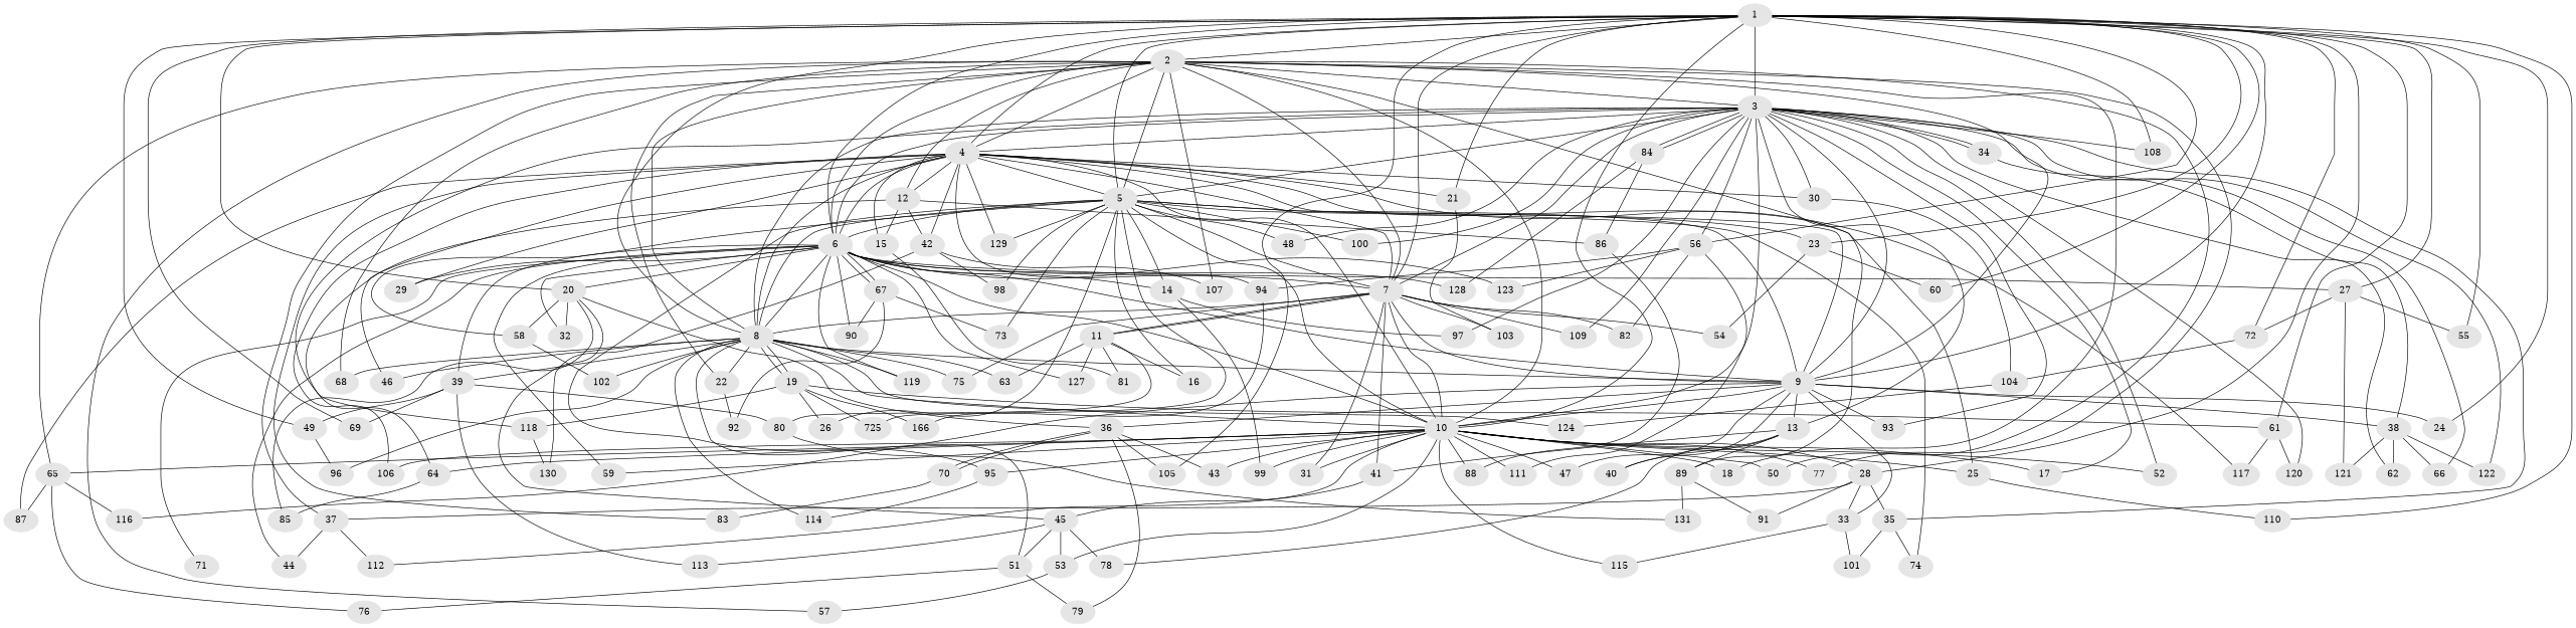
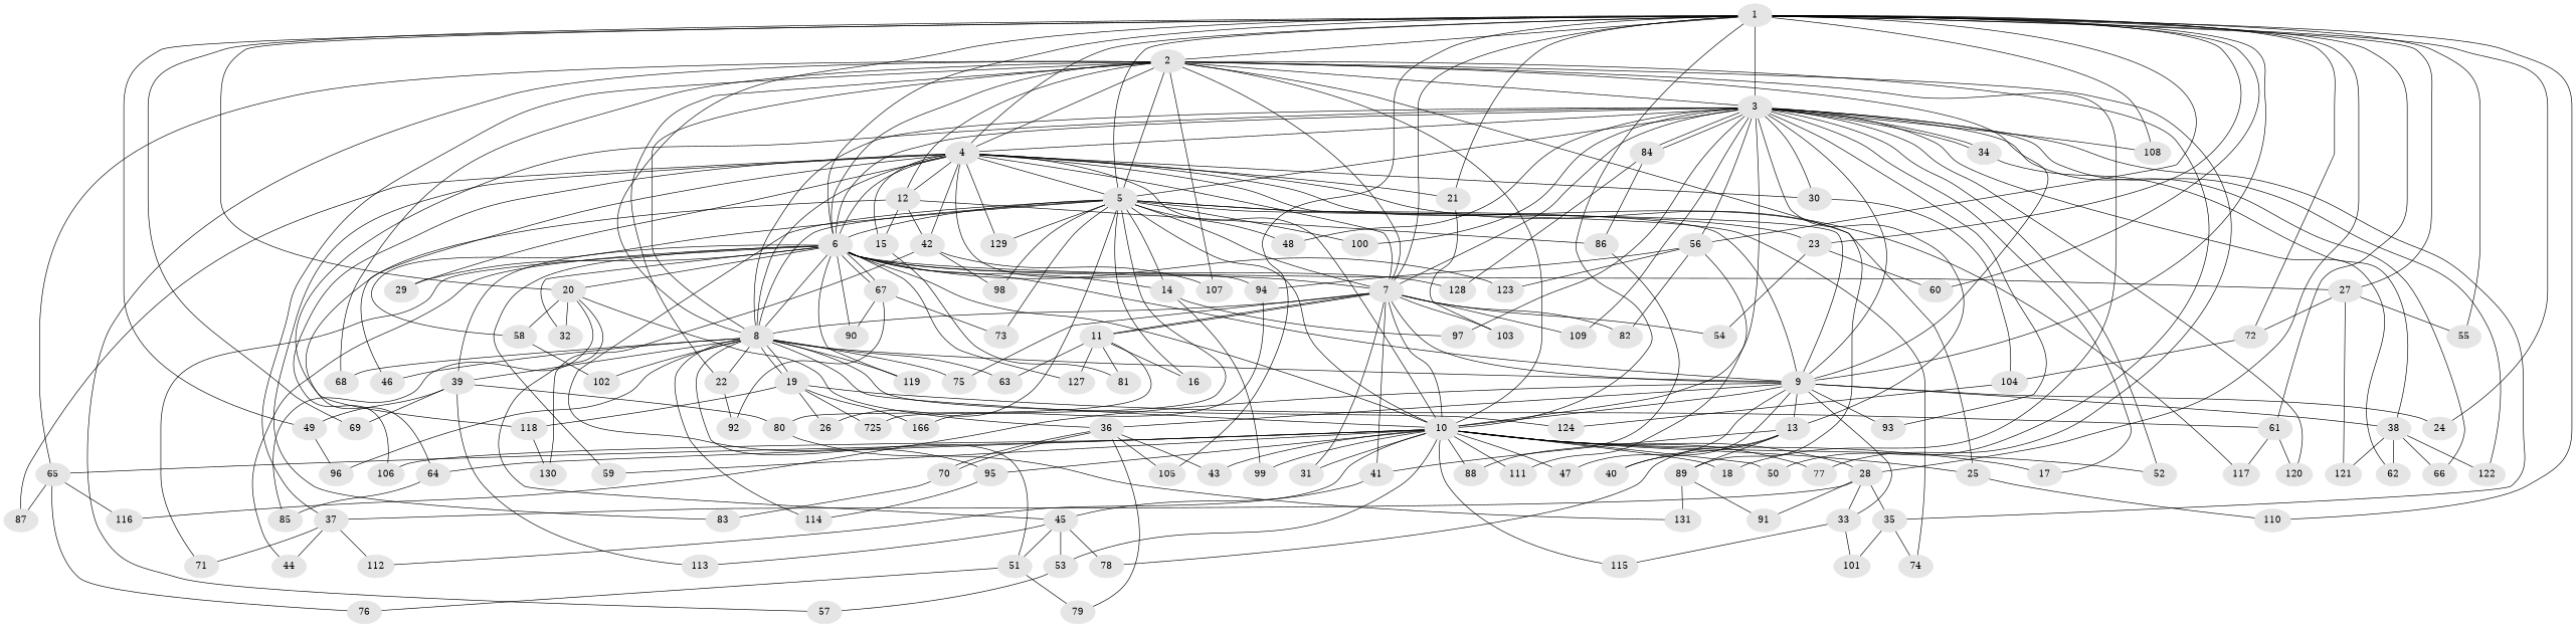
  graph {
    node [color=gray90 style=filled]
    1
    2
    3
    4
    5
    6
    7
    8
    9
    10
    20
    21
    23
    24
    27
    28
    49
    55
    56
    60
    61
    69
    72
    105
    108
    110
    12
    18
    22
    37
    50
    57
    65
    68
    77
    89
    107
    13
    17
    30
    34
    35
    48
    52
    62
    66
    84
    93
    97
    100
    109
    118
    120
    122
    15
    25
    29
    42
    46
    83
    87
    94
    106
    117
    129
    14
    16
    26
    58
    73
    74
    95
    98
    n74 [label=725]
    32
    39
    44
    59
    67
    71
    90
    119
    123
    127
    128
    11
    31
    41
    54
    75
    82
    103
    19
    51
    63
    96
    102
    114
    124
    33
    36
    38
    40
    47
    116
    43
    53
    64
    88
    99
    111
    112
    115
    45
    85
    121
    91
    104
    86
    92
    76
    131
    78
    101
    130
    81
    n127 [label=166]
    80
    113
    79
    70
    1 -- 2
    1 -- 3
    1 -- 4
    1 -- 5
    1 -- 6
    1 -- 7
    1 -- 8
    1 -- 9
    1 -- 10
    1 -- 20
    1 -- 21
    1 -- 23
    1 -- 24
    1 -- 27
    1 -- 28
    1 -- 49
    1 -- 55
    1 -- 56
    1 -- 60
    1 -- 61
    1 -- 69
    1 -- 72
    1 -- 105
    1 -- 108
    1 -- 110
    2 -- 3
    2 -- 4
    2 -- 5
    2 -- 6
    2 -- 7
    2 -- 8
    2 -- 9
    2 -- 10
    2 -- 12
    2 -- 18
    2 -- 22
    2 -- 37
    2 -- 50
    2 -- 57
    2 -- 65
    2 -- 68
    2 -- 77
    2 -- 89
    2 -- 107
    3 -- 4
    3 -- 5
    3 -- 6
    3 -- 7
    3 -- 8
    3 -- 9
    3 -- 10
    3 -- 56
    3 -- 108
    3 -- 13
    3 -- 17
    3 -- 30
    3 -- 34
    3 -- 34
    3 -- 35
    3 -- 48
    3 -- 52
    3 -- 62
    3 -- 66
    3 -- 84
    3 -- 84
    3 -- 93
    3 -- 97
    3 -- 100
    3 -- 109
    3 -- 118
    3 -- 120
    3 -- 122
    4 -- 5
    4 -- 6
    4 -- 7
    4 -- 8
    4 -- 9
    4 -- 10
    4 -- 21
    4 -- 12
    4 -- 30
    4 -- 15
    4 -- 25
    4 -- 29
    4 -- 42
    4 -- 46
    4 -- 83
    4 -- 87
    4 -- 94
    4 -- 106
    4 -- 117
    4 -- 129
    5 -- 6
    5 -- 7
    5 -- 8
    5 -- 9
    5 -- 10
    5 -- 23
    5 -- 48
    5 -- 100
    5 -- 129
    5 -- 14
    5 -- 16
    5 -- 26
    5 -- 58
    5 -- 73
    5 -- 74
    5 -- 95
    5 -- 98
    5 -- n74
    6 -- 7
    6 -- 8
    6 -- 9
    6 -- 10
    6 -- 20
    6 -- 27
    6 -- 29
    6 -- 14
    6 -- 32
    6 -- 39
    6 -- 44
    6 -- 59
    6 -- 67
    6 -- 67
    6 -- 71
    6 -- 90
    6 -- 119
    6 -- 123
    6 -- 127
    6 -- 128
    7 -- 8
    7 -- 9
    7 -- 10
    7 -- 109
    7 -- 11
    7 -- 11
    7 -- 31
    7 -- 41
    7 -- 54
    7 -- 75
    7 -- 82
    7 -- 103
    8 -- 9
    8 -- 10
    8 -- 22
    8 -- 68
    8 -- 46
    8 -- 39
    8 -- 119
    8 -- 75
    8 -- 19
    8 -- 19
    8 -- 51
    8 -- 63
    8 -- 96
    8 -- 102
    8 -- 114
    8 -- 124
    9 -- 10
    9 -- 24
    9 -- 13
    9 -- 93
    9 -- 33
    9 -- 36
    9 -- 38
    9 -- 40
    9 -- 47
    9 -- 116
    10 -- 28
    10 -- 18
    10 -- 50
    10 -- 65
    10 -- 77
    10 -- 17
    10 -- 52
    10 -- 25
    10 -- 106
    10 -- 95
    10 -- 59
    10 -- 31
    10 -- 47
    10 -- 43
    10 -- 53
    10 -- 64
    10 -- 88
    10 -- 99
    10 -- 111
    10 -- 112
    10 -- 115
    20 -- 58
    20 -- 32
    20 -- 36
    20 -- 45
    20 -- 85
    21 -- 103
    23 -- 60
    23 -- 54
    27 -- 55
    27 -- 72
    27 -- 121
    28 -- 37
    28 -- 35
    28 -- 33
    28 -- 91
    49 -- 96
    56 -- 94
    56 -- 123
    56 -- 82
    56 -- 111
    61 -- 120
    61 -- 117
    72 -- 104
    12 -- 15
    12 -- 42
    12 -- 64
    12 -- 86
    22 -- 92
    37 -- 44
+   37 -- 71
    37 -- 112
    65 -- 87
    65 -- 116
    65 -- 76
    89 -- 91
    89 -- 131
    13 -- 89
    13 -- 41
    13 -- 40
    13 -- 78
    30 -- 104
    34 -- 38
    35 -- 74
    35 -- 101
    84 -- 128
    84 -- 86
    118 -- 130
    15 -- 81
    25 -- 110
    42 -- 107
    42 -- 98
    42 -- 130
    94 -- n127
    14 -- 97
    14 -- 99
    58 -- 102
    95 -- 114
    39 -- 49
    39 -- 69
    39 -- 80
    39 -- 113
    67 -- 73
    67 -- 90
    67 -- 92
    11 -- 16
    11 -- 127
    11 -- 63
    11 -- 81
    11 -- 80
    41 -- 45
    19 -- 61
    19 -- 118
    19 -- 26
    19 -- n74
    19 -- n127
    51 -- 76
    51 -- 79
    33 -- 115
    33 -- 101
    36 -- 105
    36 -- 43
    36 -- 79
    36 -- 70
    36 -- 70
    38 -- 62
    38 -- 66
    38 -- 122
    38 -- 121
    53 -- 57
    64 -- 85
    45 -- 51
    45 -- 53
    45 -- 78
    45 -- 113
    104 -- 124
    86 -- 88
    80 -- 131
    70 -- 83
  }
